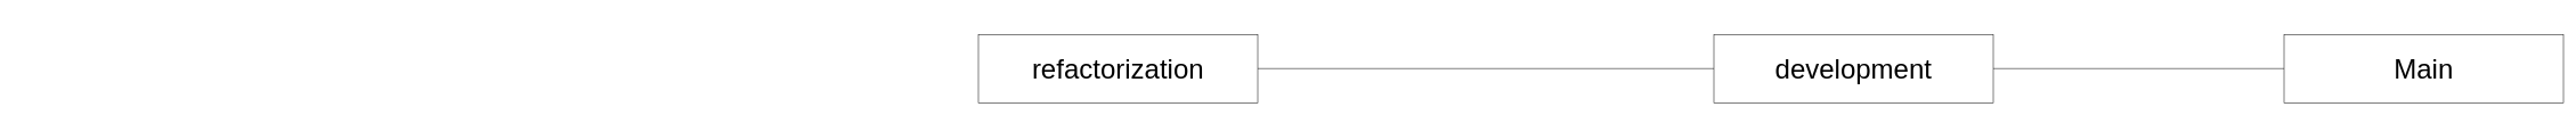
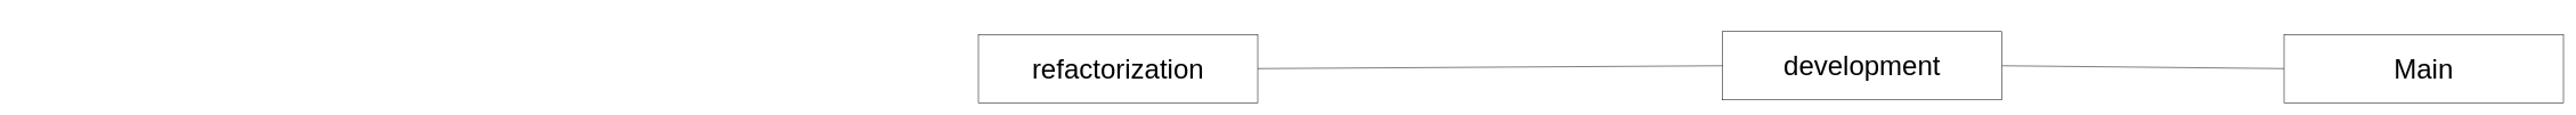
  <mxCell id="0" />
  <mxCell id="1" parent="0" />
  <mxCell id="2" value="&lt;font style=&quot;font-size: 48px;&quot;&gt;Main&lt;/font&gt;" style="rounded=0;whiteSpace=wrap;html=1;" parent="1" vertex="1"><mxGeometry x="4005" y="60" width="490" height="120" as="geometry" /></mxCell>
  <mxCell id="3" value="" style="endArrow=none;html=1;rounded=0;exitX=1;exitY=0.5;exitDx=0;exitDy=0;entryX=0;entryY=0.5;entryDx=0;entryDy=0;" parent="1" source="4" target="2" edge="1"><mxGeometry width="50" height="50" relative="1" as="geometry"><mxPoint x="3535" y="330" as="sourcePoint" /><mxPoint x="3965" y="330" as="targetPoint" /></mxGeometry></mxCell>
- <mxCell id="4" value="&lt;font style=&quot;font-size: 48px;&quot;&gt;development&lt;br&gt;&lt;/font&gt;" style="rounded=0;whiteSpace=wrap;html=1;" parent="1" vertex="1"><mxGeometry x="3005" y="60" width="490" height="120" as="geometry" /></mxCell>
+ <mxCell id="4" value="&lt;font style=&quot;font-size: 48px;&quot;&gt;development&lt;br&gt;&lt;/font&gt;" style="rounded=0;whiteSpace=wrap;html=1;" parent="1" vertex="1"><mxGeometry x="3020" y="55" width="490" height="120" as="geometry" /></mxCell>
  <mxCell id="5" value="" style="endArrow=none;html=1;rounded=0;exitX=1;exitY=0.5;exitDx=0;exitDy=0;entryX=0;entryY=0.5;entryDx=0;entryDy=0;" parent="1" source="6" target="4" edge="1"><mxGeometry width="50" height="50" relative="1" as="geometry"><mxPoint x="2195" y="120" as="sourcePoint" /><mxPoint x="2665" y="120" as="targetPoint" /></mxGeometry></mxCell>
  <mxCell id="6" value="&lt;font style=&quot;font-size: 48px;&quot;&gt;refactorization&lt;br&gt;&lt;/font&gt;" style="rounded=0;whiteSpace=wrap;html=1;" parent="1" vertex="1"><mxGeometry x="1715" y="60" width="490" height="120" as="geometry" /></mxCell>
  <mxCell id="7" style="edgeStyle=orthogonalEdgeStyle;rounded=0;orthogonalLoop=1;jettySize=auto;html=1;exitX=0.5;exitY=1;exitDx=0;exitDy=0;" parent="1" edge="1"><mxGeometry relative="1" as="geometry"><mxPoint x="20" y="20" as="sourcePoint" /><mxPoint x="20" y="20" as="targetPoint" /></mxGeometry></mxCell>
